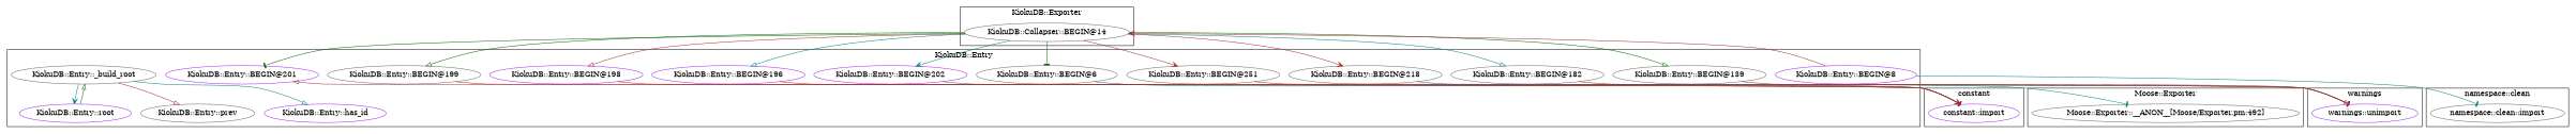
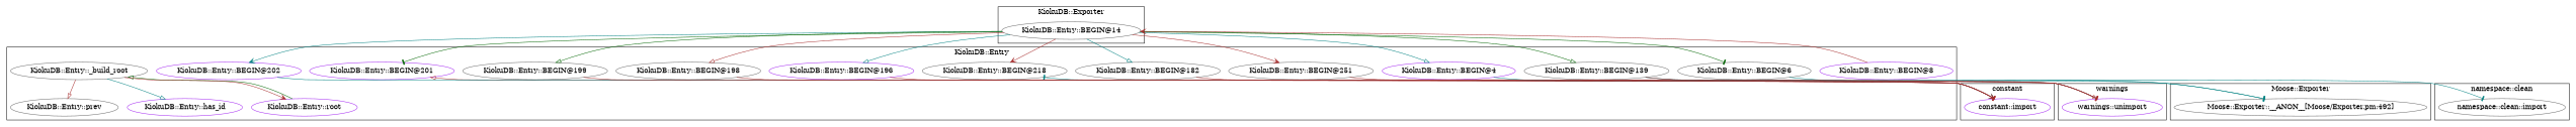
  digraph {
    node [color=gray40]
    edge [arrowhead=onormal color=brown]
    "namespace::clean::import"
    "constant::import" [color=purple]
    "warnings::unimport" [color=purple]
-   "KiokuDB::Collapser::BEGIN@14"
+   "KiokuDB::Collapser::BEGIN@14" [label="KiokuDB::Entry::BEGIN@14"]
    "KiokuDB::Entry::BEGIN@6"
    "KiokuDB::Entry::prev"
    "KiokuDB::Entry::root" [color=purple]
    "KiokuDB::Entry::BEGIN@202" [color=purple]
    "KiokuDB::Entry::BEGIN@196" [color=purple]
    "KiokuDB::Entry::BEGIN@182"
+   "KiokuDB::Entry::BEGIN@4" [color=purple]
    "KiokuDB::Entry::has_id" [color=purple]
    "KiokuDB::Entry::_build_root"
    "KiokuDB::Entry::BEGIN@218"
    "KiokuDB::Entry::BEGIN@251"
    "KiokuDB::Entry::BEGIN@8" [color=purple]
-   "KiokuDB::Entry::BEGIN@198" [color=purple]
+   "KiokuDB::Entry::BEGIN@198"
    "KiokuDB::Entry::BEGIN@199"
    "KiokuDB::Entry::BEGIN@201" [color=purple]
    "KiokuDB::Entry::BEGIN@139"
    "Moose::Exporter::__ANON__[Moose/Exporter.pm:492]"
    subgraph cluster_1 {
      label="namespace::clean"
      "namespace::clean::import"
    }
    subgraph cluster_2 {
      label=constant
      "constant::import"
    }
    subgraph cluster_3 {
      label=warnings
      "warnings::unimport"
    }
    subgraph cluster_4 {
      label="KiokuDB::Exporter"
      "KiokuDB::Collapser::BEGIN@14"
    }
    subgraph cluster_5 {
      label="KiokuDB::Entry"
      "KiokuDB::Entry::BEGIN@6"
      "KiokuDB::Entry::prev"
      "KiokuDB::Entry::root"
      "KiokuDB::Entry::BEGIN@202"
      "KiokuDB::Entry::BEGIN@196"
      "KiokuDB::Entry::BEGIN@182"
+     "KiokuDB::Entry::BEGIN@4"
      "KiokuDB::Entry::has_id"
      "KiokuDB::Entry::_build_root"
      "KiokuDB::Entry::BEGIN@218"
      "KiokuDB::Entry::BEGIN@251"
      "KiokuDB::Entry::BEGIN@8"
      "KiokuDB::Entry::BEGIN@198"
      "KiokuDB::Entry::BEGIN@199"
      "KiokuDB::Entry::BEGIN@201"
      "KiokuDB::Entry::BEGIN@139"
    }
    subgraph cluster_6 {
      label="Moose::Exporter"
      "Moose::Exporter::__ANON__[Moose/Exporter.pm:492]"
    }
    "constant::import" -> "KiokuDB::Entry::BEGIN@201"
    "KiokuDB::Collapser::BEGIN@14" -> "KiokuDB::Entry::BEGIN@6" [arrowhead=tee color=darkgreen]
    "KiokuDB::Collapser::BEGIN@14" -> "KiokuDB::Entry::BEGIN@202" [arrowhead=vee color=teal]
    "KiokuDB::Collapser::BEGIN@14" -> "KiokuDB::Entry::BEGIN@196" [color=teal]
    "KiokuDB::Collapser::BEGIN@14" -> "KiokuDB::Entry::BEGIN@182" [color=teal]
+   "KiokuDB::Collapser::BEGIN@14" -> "KiokuDB::Entry::BEGIN@4" [color=teal]
    "KiokuDB::Collapser::BEGIN@14" -> "KiokuDB::Entry::BEGIN@218" [arrowhead=vee]
    "KiokuDB::Collapser::BEGIN@14" -> "KiokuDB::Entry::BEGIN@251" [arrowhead=vee]
    "KiokuDB::Collapser::BEGIN@14" -> "KiokuDB::Entry::BEGIN@198"
    "KiokuDB::Collapser::BEGIN@14" -> "KiokuDB::Entry::BEGIN@199" [color=darkgreen]
    "KiokuDB::Collapser::BEGIN@14" -> "KiokuDB::Entry::BEGIN@201" [arrowhead=tee color=darkgreen]
    "KiokuDB::Collapser::BEGIN@14" -> "KiokuDB::Entry::BEGIN@139" [color=darkgreen]
    "KiokuDB::Entry::BEGIN@6" -> "Moose::Exporter::__ANON__[Moose/Exporter.pm:492]" [arrowhead=tee color=teal]
    "KiokuDB::Entry::root" -> "KiokuDB::Entry::_build_root" [color=darkgreen]
    "KiokuDB::Entry::BEGIN@202" -> "constant::import" [arrowhead=vee color=teal]
    "KiokuDB::Entry::BEGIN@196" -> "constant::import" [arrowhead=vee]
    "KiokuDB::Entry::BEGIN@182" -> "warnings::unimport" [arrowhead=tee]
+   "KiokuDB::Entry::BEGIN@4" -> "Moose::Exporter::__ANON__[Moose/Exporter.pm:492]" [arrowhead=tee color=teal]
    "KiokuDB::Entry::_build_root" -> "KiokuDB::Entry::prev"
-   "KiokuDB::Entry::_build_root" -> "KiokuDB::Entry::root" [arrowhead=vee color=teal]
+   "KiokuDB::Entry::_build_root" -> "KiokuDB::Entry::root" [arrowhead=vee]
    "KiokuDB::Entry::_build_root" -> "KiokuDB::Entry::has_id" [color=teal]
-   "KiokuDB::Entry::BEGIN@218" -> "warnings::unimport" [arrowhead=tee color=teal]
+   "warnings::unimport" -> "KiokuDB::Entry::BEGIN@218" [arrowhead=tee color=teal]
    "KiokuDB::Entry::BEGIN@251" -> "warnings::unimport"
-   "KiokuDB::Entry::BEGIN@8" -> "namespace::clean::import" [arrowhead=tee color=teal]
+   "KiokuDB::Entry::BEGIN@139" -> "namespace::clean::import" [arrowhead=tee color=teal]
    "KiokuDB::Entry::BEGIN@8" -> "KiokuDB::Collapser::BEGIN@14" [arrowhead=vee]
    "KiokuDB::Entry::BEGIN@198" -> "constant::import" [arrowhead=tee]
    "KiokuDB::Entry::BEGIN@199" -> "constant::import" [arrowhead=tee]
    "KiokuDB::Entry::BEGIN@139" -> "warnings::unimport" [arrowhead=tee]
  }
